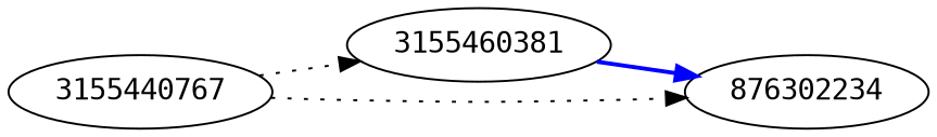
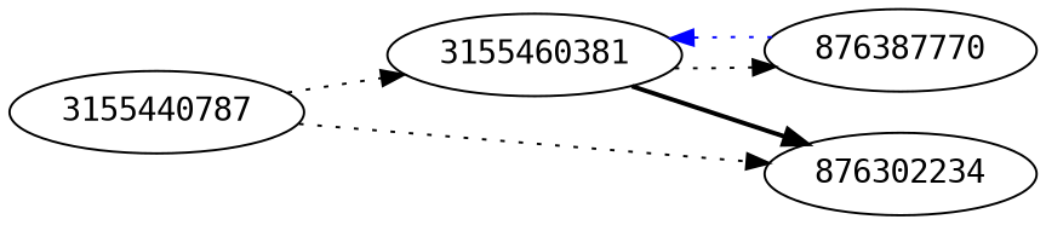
  strict digraph {
    fontname="DejaVu Sans Mono"
    rankdir=LR
    node [fontname="DejaVu Sans Mono"]
    edge [color=black fontname="DejaVu Sans Mono" style=dotted]
    n1 [label=3155460381]
+   876387770
    876302234
-   3155440787 [label=3155440767]
-   n1 -> 876302234 [color=blue style=bold]
+   3155440787
+   n1 -> 876387770
+   n1 -> 876302234 [style=bold]
+   876387770 -> n1 [color=blue]
    3155440787 -> n1
    3155440787 -> 876302234
  }
